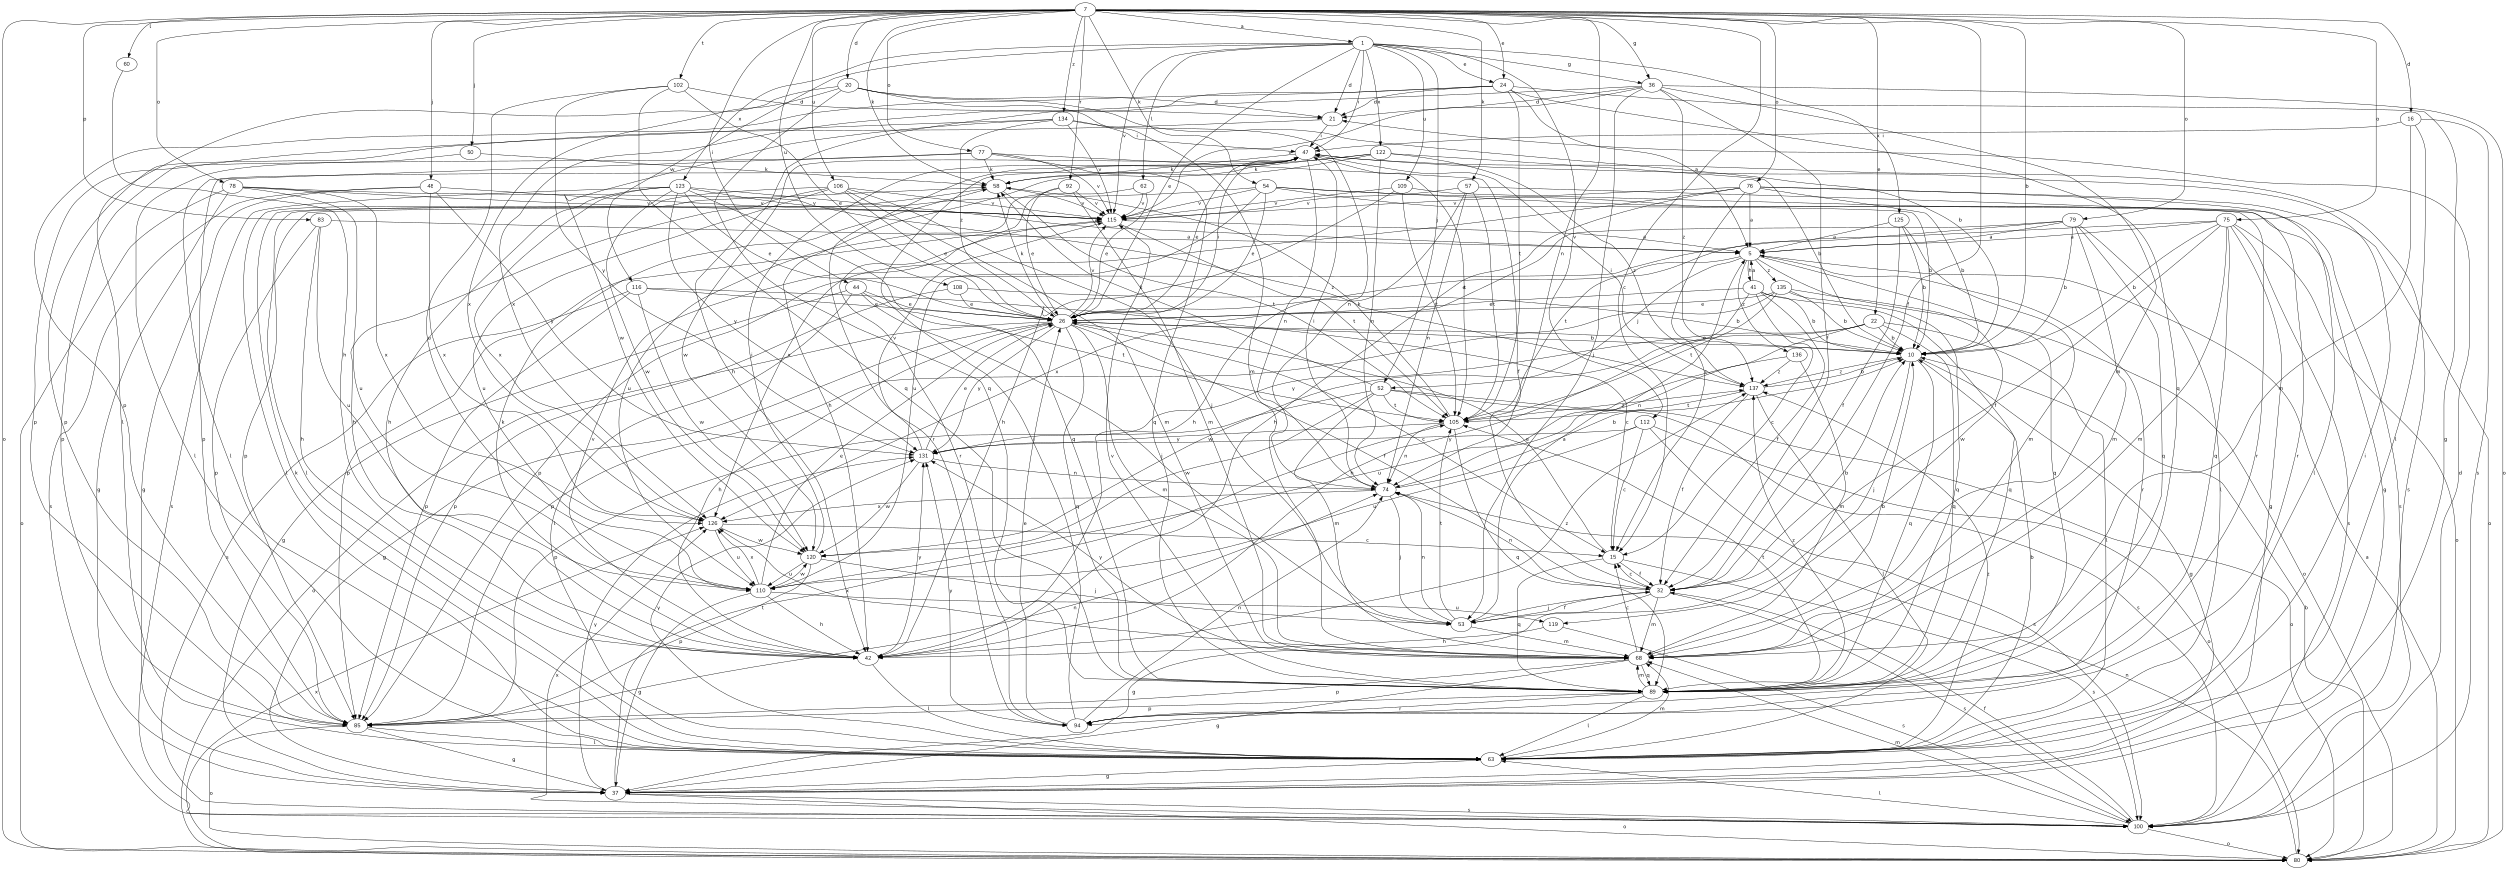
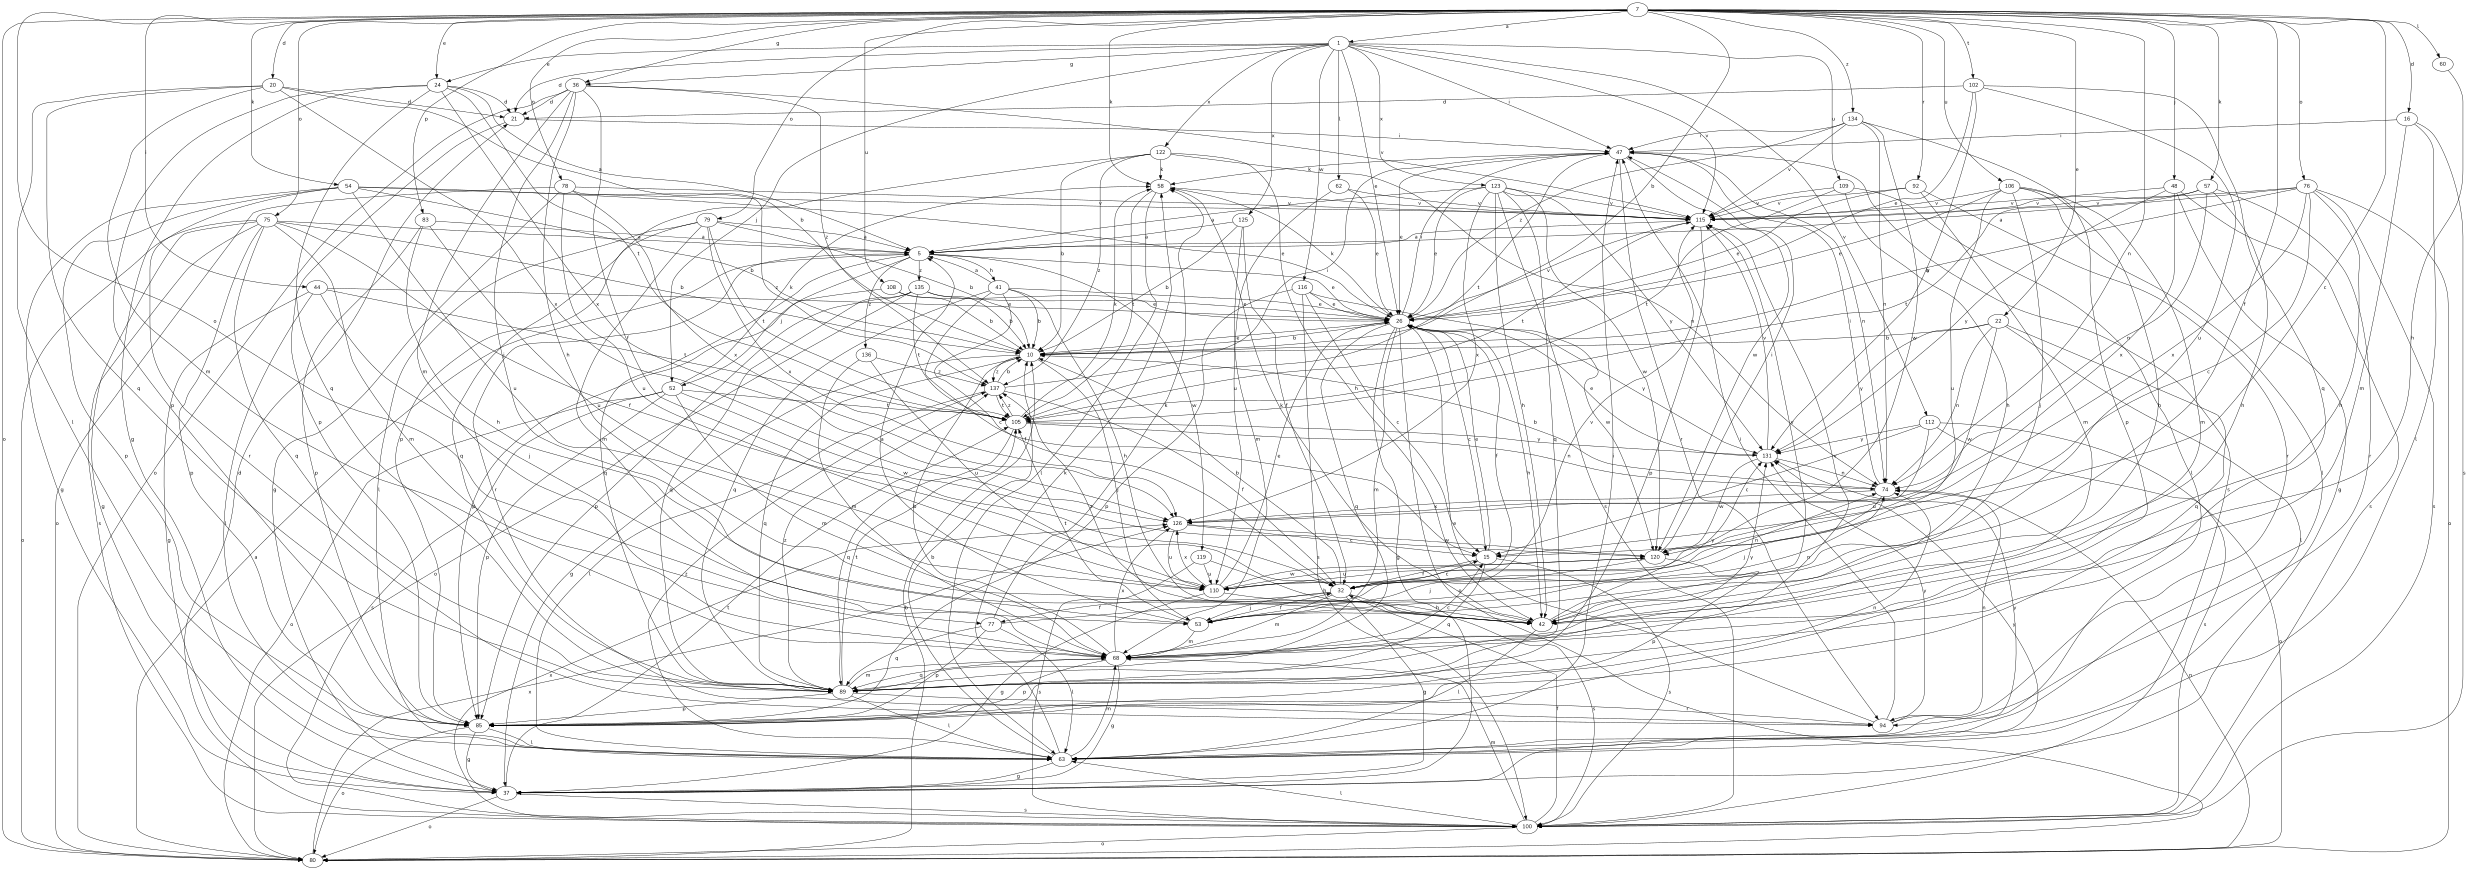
  strict digraph {
    fontname=Nunito
    node [fontname=Nunito]
    edge [fontname=Nunito]
    n1 [label=7]
    1
    10
    15
    16
    20
    22
    24
    32
    36
    44
    48
-   50
    54
    57
    58
    60
    74
    75
    76
    77
    78
    79
    80
    83
    92
    102
    106
    108
    134
    21
    26
    47
    52
    62
    109
    112
    115
    116
    122
    123
    125
    89
    37
    53
    137
    100
    63
    68
    126
    120
    131
    5
    85
    105
    42
    94
    110
    41
    119
    135
    136
    n1 -> 1 [label=a]
    n1 -> 10 [label=b]
    n1 -> 15 [label=c]
    n1 -> 16 [label=d]
    n1 -> 20 [label=d]
    n1 -> 22 [label=e]
    n1 -> 24 [label=e]
    n1 -> 32 [label=f]
    n1 -> 36 [label=g]
    n1 -> 44 [label=i]
    n1 -> 48 [label=j]
-   n1 -> 50 [label=j]
    n1 -> 54 [label=k]
    n1 -> 57 [label=k]
    n1 -> 58 [label=k]
    n1 -> 60 [label=l]
    n1 -> 74 [label=n]
    n1 -> 75 [label=o]
    n1 -> 76 [label=o]
    n1 -> 77 [label=o]
    n1 -> 78 [label=o]
    n1 -> 79 [label=o]
    n1 -> 80 [label=o]
    n1 -> 83 [label=p]
    n1 -> 92 [label=r]
    n1 -> 102 [label=t]
    n1 -> 106 [label=u]
    n1 -> 108 [label=u]
    n1 -> 134 [label=z]
    1 -> 24 [label=e]
    1 -> 36 [label=g]
    1 -> 21 [label=d]
    1 -> 26 [label=e]
    1 -> 47 [label=i]
    1 -> 52 [label=j]
    1 -> 62 [label=l]
    1 -> 109 [label=u]
    1 -> 112 [label=v]
    1 -> 115 [label=v]
    1 -> 116 [label=w]
    1 -> 122 [label=x]
    1 -> 123 [label=x]
    1 -> 125 [label=x]
    10 -> 26 [label=e]
    10 -> 89 [label=q]
    10 -> 37 [label=g]
    10 -> 53 [label=j]
    10 -> 137 [label=z]
    15 -> 32 [label=f]
    15 -> 26 [label=e]
    15 -> 89 [label=q]
    15 -> 100 [label=s]
    16 -> 47 [label=i]
    16 -> 100 [label=s]
    16 -> 63 [label=l]
    16 -> 68 [label=m]
    20 -> 10 [label=b]
    20 -> 21 [label=d]
    20 -> 89 [label=q]
    20 -> 63 [label=l]
    20 -> 68 [label=m]
    20 -> 126 [label=x]
    22 -> 10 [label=b]
    22 -> 74 [label=n]
    22 -> 89 [label=q]
    22 -> 63 [label=l]
    22 -> 120 [label=w]
    22 -> 131 [label=y]
    24 -> 21 [label=d]
    24 -> 89 [label=q]
    24 -> 37 [label=g]
    24 -> 126 [label=x]
    24 -> 5 [label=a]
    24 -> 85 [label=p]
    24 -> 105 [label=t]
    32 -> 10 [label=b]
    32 -> 15 [label=c]
    32 -> 74 [label=n]
    32 -> 37 [label=g]
    32 -> 53 [label=j]
    32 -> 100 [label=s]
    32 -> 68 [label=m]
    36 -> 32 [label=f]
    36 -> 80 [label=o]
    36 -> 21 [label=d]
    36 -> 115 [label=v]
    36 -> 53 [label=j]
    36 -> 137 [label=z]
    36 -> 68 [label=m]
    36 -> 42 [label=h]
    44 -> 26 [label=e]
    44 -> 37 [label=g]
    44 -> 53 [label=j]
    44 -> 63 [label=l]
    44 -> 105 [label=t]
    48 -> 115 [label=v]
    48 -> 37 [label=g]
    48 -> 100 [label=s]
    48 -> 126 [label=x]
    48 -> 131 [label=y]
-   50 -> 58 [label=k]
-   50 -> 63 [label=l]
    54 -> 10 [label=b]
    54 -> 26 [label=e]
    54 -> 115 [label=v]
    54 -> 37 [label=g]
    54 -> 85 [label=p]
    54 -> 94 [label=r]
    54 -> 110 [label=u]
    57 -> 74 [label=n]
    57 -> 115 [label=v]
    57 -> 105 [label=t]
    57 -> 42 [label=h]
    57 -> 94 [label=r]
    58 -> 115 [label=v]
    58 -> 63 [label=l]
    58 -> 105 [label=t]
    60 -> 42 [label=h]
    74 -> 10 [label=b]
    74 -> 47 [label=i]
    74 -> 53 [label=j]
    74 -> 126 [label=x]
    75 -> 10 [label=b]
    75 -> 32 [label=f]
    75 -> 80 [label=o]
    75 -> 89 [label=q]
    75 -> 37 [label=g]
    75 -> 100 [label=s]
    75 -> 68 [label=m]
    75 -> 5 [label=a]
    75 -> 85 [label=p]
    76 -> 10 [label=b]
    76 -> 15 [label=c]
    76 -> 80 [label=o]
    76 -> 115 [label=v]
    76 -> 100 [label=s]
    76 -> 126 [label=x]
    76 -> 5 [label=a]
    76 -> 42 [label=h]
-   77 -> 32 [label=f]
+   32 -> 77 [label=f]
    77 -> 58 [label=k]
    77 -> 115 [label=v]
    77 -> 89 [label=q]
    77 -> 63 [label=l]
    77 -> 85 [label=p]
    78 -> 80 [label=o]
    78 -> 115 [label=v]
    78 -> 37 [label=g]
    78 -> 137 [label=z]
    78 -> 126 [label=x]
    78 -> 110 [label=u]
    79 -> 10 [label=b]
    79 -> 89 [label=q]
    79 -> 63 [label=l]
    79 -> 68 [label=m]
    79 -> 126 [label=x]
    79 -> 5 [label=a]
    79 -> 105 [label=t]
    80 -> 10 [label=b]
    80 -> 74 [label=n]
    80 -> 126 [label=x]
    80 -> 5 [label=a]
    83 -> 5 [label=a]
    83 -> 85 [label=p]
    83 -> 42 [label=h]
    83 -> 110 [label=u]
    92 -> 26 [label=e]
    92 -> 115 [label=v]
    92 -> 68 [label=m]
    92 -> 94 [label=r]
    102 -> 21 [label=d]
    102 -> 26 [label=e]
    102 -> 89 [label=q]
    102 -> 131 [label=y]
    102 -> 110 [label=u]
    106 -> 26 [label=e]
    106 -> 115 [label=v]
    106 -> 53 [label=j]
    106 -> 63 [label=l]
    106 -> 68 [label=m]
    106 -> 42 [label=h]
    106 -> 110 [label=u]
    108 -> 10 [label=b]
    108 -> 26 [label=e]
    108 -> 85 [label=p]
    134 -> 74 [label=n]
    134 -> 26 [label=z]
    134 -> 47 [label=i]
    134 -> 115 [label=v]
    134 -> 120 [label=w]
    134 -> 85 [label=p]
    21 -> 47 [label=i]
    21 -> 85 [label=p]
    26 -> 10 [label=b]
    26 -> 15 [label=c]
    26 -> 32 [label=f]
    26 -> 58 [label=k]
    26 -> 80 [label=o]
    26 -> 47 [label=i]
    26 -> 115 [label=v]
    26 -> 89 [label=q]
    26 -> 37 [label=g]
    26 -> 68 [label=m]
    26 -> 131 [label=y]
    26 -> 42 [label=h]
    47 -> 58 [label=k]
    47 -> 74 [label=n]
    47 -> 26 [label=e]
    47 -> 100 [label=s]
    47 -> 120 [label=w]
    47 -> 105 [label=t]
    47 -> 94 [label=r]
    52 -> 58 [label=k]
    52 -> 80 [label=o]
    52 -> 100 [label=s]
    52 -> 68 [label=m]
    52 -> 120 [label=w]
    52 -> 85 [label=p]
    52 -> 105 [label=t]
    62 -> 26 [label=e]
    62 -> 115 [label=v]
    62 -> 110 [label=u]
    109 -> 115 [label=v]
    109 -> 63 [label=l]
    109 -> 105 [label=t]
    109 -> 42 [label=h]
    112 -> 15 [label=c]
    112 -> 80 [label=o]
    112 -> 100 [label=s]
    112 -> 131 [label=y]
    112 -> 110 [label=u]
    115 -> 5 [label=a]
    115 -> 85 [label=p]
    115 -> 105 [label=t]
    116 -> 15 [label=c]
    116 -> 26 [label=e]
    116 -> 100 [label=s]
    116 -> 120 [label=w]
    116 -> 85 [label=p]
    122 -> 10 [label=b]
    122 -> 58 [label=k]
    122 -> 74 [label=n]
    122 -> 137 [label=z]
    122 -> 85 [label=p]
    122 -> 42 [label=h]
    123 -> 26 [label=e]
    123 -> 115 [label=v]
    123 -> 89 [label=q]
    123 -> 100 [label=s]
    123 -> 126 [label=x]
    123 -> 120 [label=w]
    123 -> 131 [label=y]
    123 -> 5 [label=a]
    123 -> 42 [label=h]
    125 -> 10 [label=b]
    125 -> 32 [label=f]
    125 -> 68 [label=m]
    125 -> 5 [label=a]
    89 -> 115 [label=v]
    89 -> 137 [label=z]
    89 -> 63 [label=l]
    89 -> 68 [label=m]
    89 -> 85 [label=p]
    89 -> 105 [label=t]
    89 -> 94 [label=r]
    37 -> 80 [label=o]
    37 -> 100 [label=s]
    37 -> 131 [label=y]
    37 -> 105 [label=t]
    53 -> 32 [label=f]
    53 -> 74 [label=n]
    53 -> 68 [label=m]
    53 -> 5 [label=a]
    53 -> 105 [label=t]
    137 -> 10 [label=b]
    137 -> 32 [label=f]
    137 -> 47 [label=i]
    137 -> 63 [label=l]
    137 -> 105 [label=t]
    100 -> 32 [label=f]
    100 -> 80 [label=o]
    100 -> 21 [label=d]
    100 -> 63 [label=l]
    100 -> 68 [label=m]
    100 -> 126 [label=x]
    63 -> 10 [label=b]
    63 -> 58 [label=k]
    63 -> 47 [label=i]
    63 -> 37 [label=g]
    63 -> 137 [label=z]
    63 -> 68 [label=m]
    63 -> 131 [label=y]
    68 -> 10 [label=b]
    68 -> 15 [label=c]
    68 -> 89 [label=q]
    68 -> 37 [label=g]
    68 -> 126 [label=x]
    68 -> 131 [label=y]
    68 -> 85 [label=p]
    126 -> 15 [label=c]
    126 -> 120 [label=w]
    126 -> 110 [label=u]
    120 -> 47 [label=i]
    120 -> 53 [label=j]
    120 -> 85 [label=p]
    120 -> 110 [label=u]
    131 -> 74 [label=n]
    131 -> 26 [label=e]
    131 -> 115 [label=v]
    131 -> 120 [label=w]
    5 -> 26 [label=e]
    5 -> 52 [label=j]
    5 -> 89 [label=q]
    5 -> 94 [label=r]
    5 -> 41 [label=h]
    5 -> 119 [label=w]
    5 -> 135 [label=z]
    5 -> 136 [label=z]
    85 -> 74 [label=n]
    85 -> 80 [label=o]
    85 -> 37 [label=g]
    85 -> 63 [label=l]
    105 -> 58 [label=k]
    105 -> 74 [label=n]
    105 -> 89 [label=q]
    105 -> 137 [label=z]
    105 -> 131 [label=y]
    42 -> 58 [label=k]
    42 -> 115 [label=v]
    42 -> 137 [label=z]
    42 -> 63 [label=l]
    42 -> 131 [label=y]
    94 -> 74 [label=n]
    94 -> 26 [label=e]
    94 -> 47 [label=i]
    94 -> 131 [label=y]
    110 -> 26 [label=e]
    110 -> 37 [label=g]
    110 -> 126 [label=x]
    110 -> 120 [label=w]
    110 -> 42 [label=h]
    41 -> 10 [label=b]
    41 -> 15 [label=c]
    41 -> 32 [label=f]
    41 -> 26 [label=e]
    41 -> 89 [label=q]
    41 -> 5 [label=a]
    41 -> 42 [label=h]
    119 -> 100 [label=s]
    119 -> 42 [label=h]
-   110 -> 119 [label=u]
+   119 -> 110 [label=u]
    135 -> 10 [label=b]
    135 -> 80 [label=o]
    135 -> 26 [label=e]
    135 -> 89 [label=q]
    135 -> 85 [label=p]
    135 -> 105 [label=t]
    136 -> 137 [label=z]
    136 -> 68 [label=m]
    136 -> 110 [label=u]
  }
